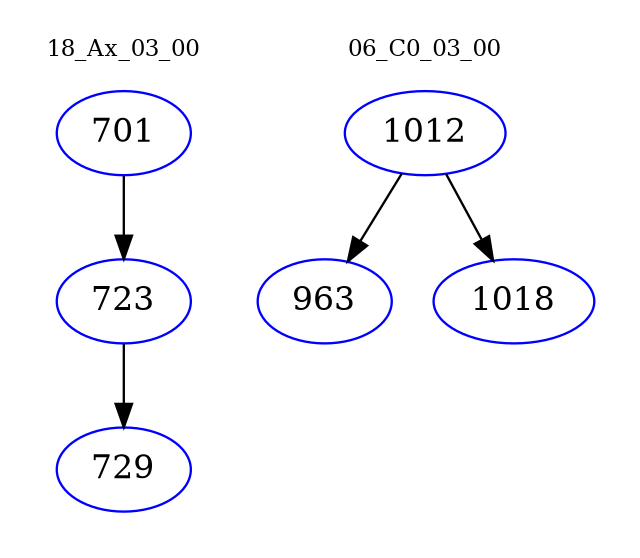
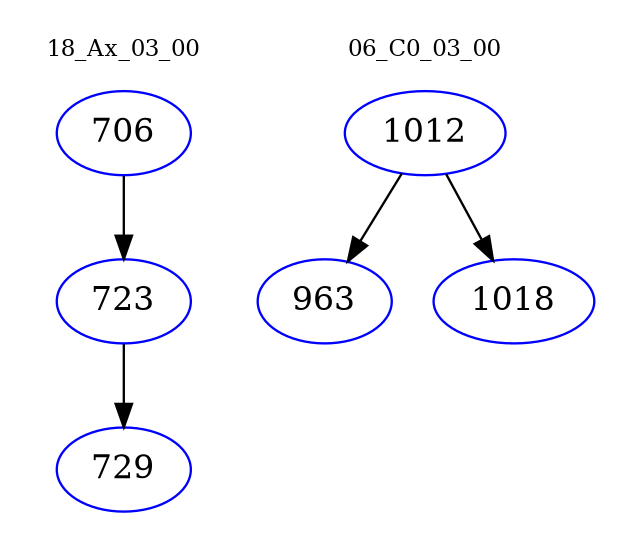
  digraph {
    node [color=blue]
    edge [color=black]
    n1 [label=723]
-   n2 [label=701]
+   n2 [label=706]
    n3 [label=729]
    n4 [label=1012]
    n5 [label=963]
    n6 [label=1018]
    subgraph cluster_1 {
      color=white
      fontsize=10
      label="18_Ax_03_00"
      n1
      n2
      n3
    }
    subgraph cluster_2 {
      color=white
      fontsize=10
      label="06_C0_03_00"
      n4
      n5
      n6
    }
    n1 -> n3
    n2 -> n1
    n4 -> n5
    n4 -> n6
  }
